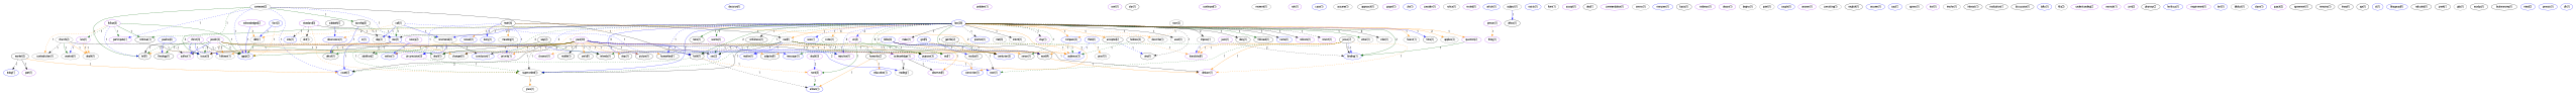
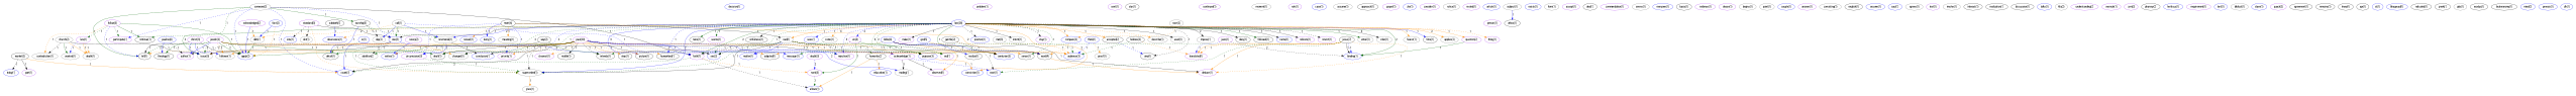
  digraph {
    fontname="Roboto Condensed"
    node [color=purple fontname="Roboto Condensed"]
    edge [color=darkorange fontname="Roboto Condensed" style=solid]
    n1 [label="face(1)"]
    n2 [color=gray40 label="wanted(1)"]
    n3 [color=gray40 label="death(1)"]
    n4 [color=blue label="decision(1)"]
    n5 [label="problem(1)"]
    n6 [color=gray40 label="church(2)"]
    n7 [color=gray40 label="contradiction(1)"]
    n8 [color=gray40 label="issue(5)"]
    n9 [label="cent(1)"]
    n10 [label="standard(3)"]
    n11 [color=gray40 label="dot(1)"]
    n12 [color=blue label="iota(1)"]
    n13 [color=blue label="one(3)"]
    n14 [color=gray40 label="superceded(1)"]
-   n15 [color=black label="faith(7)"]
+   n15 [label="faith(7)"]
    n16 [color=blue label="count(3)"]
    n17 [color=gray40 label="abolition(2)"]
    n18 [label="author(1)"]
    n19 [color=gray40 label="gives(1)"]
    n20 [label="mark(3)"]
    n21 [color=blue label="allows(1)"]
    n22 [color=black label="star(1)"]
    n23 [label="continued(1)"]
    n24 [color=gray40 label="someone(2)"]
    n25 [color=black label="worship(3)"]
    n26 [label="participate(1)"]
    n27 [color=black label="continue(1)"]
    n28 [color=black label="tell(1)"]
    n29 [color=blue label="apply(2)"]
    n30 [color=gray40 label="ceremonial(1)"]
    n31 [color=gray40 label="day(2)"]
    n32 [color=black label="detail(1)"]
    n33 [label="circumcision(3)"]
    n34 [color=blue label="conclusion(1)"]
    n35 [label="person(1)"]
    n36 [color=gray40 label="moment(1)"]
    n37 [label="role(1)"]
    n38 [color=blue label="case(1)"]
    n39 [color=gray40 label="race(2)"]
    n40 [color=blue label="compare(2)"]
    n41 [color=black label="word(4)"]
    n42 [label="deduce(1)"]
    n43 [color=gray40 label="assume(1)"]
    n44 [color=black label="approach(1)"]
    n45 [label="gospel(1)"]
    n46 [color=blue label="cite(1)"]
    n47 [label="follow(3)"]
    n48 [label="consider(1)"]
    n49 [color=gray40 label="notice(1)"]
    n50 [label="rested(1)"]
    n51 [color=blue label="article(1)"]
    n52 [color=gray40 label="subject(1)"]
    n53 [color=black label="athos(1)"]
    n54 [color=blue label="exists(1)"]
    n55 [color=gray40 label="form(1)"]
    n56 [label="accept(1)"]
    n57 [color=black label="deal(1)"]
    n58 [label="commendation(1)"]
    n59 [color=gray40 label="serves(1)"]
    n60 [color=gray40 label="call(1)"]
    n61 [color=blue label="observance(1)"]
    n62 [color=gray40 label="read(1)"]
    n63 [color=black label="sense(1)"]
    n64 [color=blue label="sex(2)"]
    n65 [color=blue label="matter(1)"]
    n66 [color=blue label="purpose(3)"]
    n67 [color=blue label="conviction(1)"]
    n68 [color=blue label="law(28)"]
    n69 [label="stay(1)"]
    n70 [label="sin(4)"]
    n71 [color=gray40 label="describe(1)"]
    n72 [color=gray40 label="used(1)"]
    n73 [color=gray40 label="impose(1)"]
    n74 [color=black label="obey(1)"]
    n75 [color=black label="followed(1)"]
    n76 [label="end(1)"]
    n77 [color=blue label="name(1)"]
    n78 [label="indicate(1)"]
    n79 [color=gray40 label="come(1)"]
    n80 [label="convict(1)"]
    n81 [color=black label="accepted(2)"]
    n82 [color=gray40 label="entail(1)"]
    n83 [color=gray40 label="order(1)"]
    n84 [label="question(2)"]
    n85 [color=gray40 label="fearer(1)"]
    n86 [color=black label="time(1)"]
    n87 [color=gray40 label="applies(2)"]
    n88 [color=black label="picture(1)"]
    n89 [color=black label="humankind(1)"]
    n90 [label="thing(1)"]
    n91 [color=black label="view(1)"]
    n92 [color=gray40 label="changed(1)"]
    n93 [color=black label="none(1)"]
    n94 [label="seems(1)"]
    n95 [color=gray40 label="didn(1)"]
    n96 [label="rejection(1)"]
    n97 [color=black label="sinfulness(1)"]
    n98 [color=blue label="sees(1)"]
    n99 [label="make(1)"]
    n100 [color=blue label="position(1)"]
    n101 [color=gray40 label="intent(1)"]
    n102 [color=blue label="centurion(3)"]
    n103 [color=blue label="binding(1)"]
    n104 [color=black label="hamartia(2)"]
    n105 [color=blue label="education(1)"]
    n106 [color=blue label="everyone(1)"]
    n107 [label="doubt(3)"]
    n108 [color=black label="basis(1)"]
    n109 [label="evidence(1)"]
    n110 [color=black label="matt(6)"]
    n111 [color=blue label="deny(1)"]
    n112 [color=gray40 label="meaning(1)"]
    n113 [label="priority(1)"]
    n114 [color=blue label="reread(1)"]
    n115 [color=blue label="writes(1)"]
    n116 [label="please(1)"]
    n117 [color=black label="market(2)"]
    n118 [label="part(1)"]
    n119 [color=blue label="today(1)"]
    n120 [color=gray40 label="begins(1)"]
    n121 [color=gray40 label="point(1)"]
    n122 [color=blue label="couple(1)"]
    n123 [label="answer(1)"]
    n124 [color=gray40 label="convicting(1)"]
    n125 [color=black label="english(1)"]
    n126 [color=blue label="re(1)"]
    n127 [color=blue label="became(1)"]
    n128 [color=blue label="saul(1)"]
    n129 [color=gray40 label="agrees(1)"]
    n130 [label="text(1)"]
    n131 [color=gray40 label="involve(1)"]
    n132 [color=black label="interact(1)"]
    n133 [color=black label="realization(1)"]
    n134 [color=black label="way(2)"]
    n135 [color=black label="intends(1)"]
    n136 [color=black label="dealt(1)"]
    n137 [color=black label="discussion(1)"]
    n138 [color=blue label="talks(1)"]
    n139 [color=gray40 label="kfu(2)"]
    n140 [label="understanding(2)"]
    n141 [color=blue label="bible(4)"]
    n142 [label="acknowledge(1)"]
    n143 [label="observed(1)"]
    n144 [color=black label="adapted(1)"]
    n145 [color=blue label="east(1)"]
    n146 [color=black label="realize(1)"]
    n147 [color=blue label="message(1)"]
    n148 [color=gray40 label="reading(1)"]
    n149 [label="overrule(1)"]
    n150 [color=blue label="think(1)"]
    n151 [color=gray40 label="proof(1)"]
    n152 [color=blue label="audience(3)"]
    n153 [label="paul(20)"]
    n154 [color=gray40 label="follower(1)"]
    n155 [color=black label="step(1)"]
    n156 [label="clearest(1)"]
    n157 [color=black label="middle(1)"]
-   n158 [color=black label="world(1)"]
    n159 [label="com(2)"]
    n160 [color=black label="pharvey(2)"]
    n161 [color=blue label="leviticus(1)"]
    n162 [color=blue label="pauline(6)"]
    n163 [color=black label="theology(1)"]
    n164 [label="requirement(1)"]
    n165 [color=blue label="lord(1)"]
    n166 [color=gray40 label="biblical(1)"]
    n167 [color=blue label="slave(1)"]
    n168 [label="jewish(2)"]
    n169 [color=blue label="god(5)"]
    n170 [label="quack(2)"]
    n171 [color=black label="hebrew(2)"]
    n172 [label="translated(1)"]
    n173 [color=black label="agreement(1)"]
    n174 [color=blue label="fact(2)"]
    n175 [color=black label="remains(1)"]
    n176 [color=black label="know(1)"]
    n177 [label="christ(3)"]
    n178 [label="acknowledged(2)"]
    n179 [color=black label="apr(1)"]
    n180 [color=blue label="st(1)"]
    n181 [color=blue label="bhagavad(1)"]
    n182 [color=black label="indicated(1)"]
    n183 [color=black label="gentile(2)"]
    n184 [color=black label="sabbath(5)"]
    n185 [color=black label="greek(1)"]
    n186 [color=gray40 label="gita(1)"]
    n187 [color=gray40 label="mat(3)"]
    n188 [label="harvey(2)"]
    n189 [color=black label="exodus(1)"]
    n190 [color=black label="deuteronomy(1)"]
    n191 [color=black label="jesus(7)"]
    n192 [color=blue label="mind(3)"]
    n193 [label="jews(1)"]
    n194 [color=blue label="genesis(1)"]
    n195 [color=blue label="clh(1)"]
    n1 -> n2 [color=blue label=1 style=dashed]
    n1 -> n3 [label=1]
    n1 -> n3 [label=1 style=dashed]
    n6 -> n2 [color=darkgreen label=1]
    n6 -> n3 [label=1]
    n6 -> n7 [color=black label=1 style=dashed]
    n6 -> n8 [color=black label=1]
    n10 -> n11 [color=black label=1 style=dashed]
    n10 -> n12 [color=black label=1 style=dashed]
    n10 -> n13 [color=black label=1]
    n10 -> n14 [label=1 style=dashed]
    n13 -> n8 [label=1]
    n13 -> n14 [color=darkgreen label=1 style=dashed]
    n13 -> n15 [color=blue label=3]
    n13 -> n16 [color=blue label=1]
    n13 -> n17 [color=black label=1 style=dashed]
    n13 -> n18 [color=black label=2 style=dashed]
    n14 -> n19 [label=1]
    n15 -> n16 [color=darkgreen label=2 style=dashed]
    n15 -> n20 [label=1 style=dashed]
    n15 -> n21 [color=black label=1 style=dashed]
    n20 -> n21 [color=darkgreen label=1 style=dashed]
    n24 -> n13 [color=blue label=1 style=dashed]
    n24 -> n15 [color=black label=1]
    n24 -> n16 [color=blue label=1 style=dashed]
    n24 -> n25 [color=darkgreen label=1]
    n24 -> n26 [color=blue label=1 style=dashed]
    n24 -> n27 [color=darkgreen label=1 style=dashed]
    n24 -> n28 [color=darkgreen label=1]
    n24 -> n29 [color=blue label=1 style=dashed]
    n25 -> n30 [color=darkgreen label=1 style=dashed]
    n25 -> n31 [color=black label=1 style=dashed]
    n25 -> n32 [color=blue label=1]
    n30 -> n32 [color=darkgreen label=1 style=dashed]
    n30 -> n33 [color=blue label=1]
    n30 -> n34 [color=black label=1]
    n33 -> n14 [color=darkgreen label=1 style=dashed]
    n39 -> n40 [label=1 style=dashed]
    n40 -> n41 [label=1 style=dashed]
    n41 -> n42 [label=1]
    n47 -> n1 [color=darkgreen label=1 style=dashed]
    n47 -> n7 [label=1 style=dashed]
    n47 -> n26 [color=darkgreen label=1 style=dashed]
    n47 -> n27 [color=darkgreen label=1]
    n47 -> n28 [color=blue label=1 style=dashed]
    n47 -> n29 [color=darkgreen label=1]
    n52 -> n53 [color=blue label=1]
    n60 -> n13 [color=darkgreen label=1]
    n60 -> n15 [color=blue label=1 style=dashed]
    n60 -> n30 [color=blue label=1]
    n60 -> n31 [color=blue label=1]
    n60 -> n61 [label=1 style=dashed]
    n62 -> n14 [color=black label=1]
    n62 -> n14 [color=darkgreen label=1 style=dashed]
    n62 -> n41 [color=darkgreen label=1]
    n62 -> n41 [color=black label=1 style=dashed]
    n62 -> n63 [label=1]
    n62 -> n64 [color=darkgreen label=1 style=dashed]
    n62 -> n64 [color=black label=1 style=dashed]
    n62 -> n65 [color=blue label=1 style=dashed]
    n62 -> n65 [color=blue label=1]
    n62 -> n66 [color=black label=1 style=dashed]
    n62 -> n66 [color=darkgreen label=1 style=dashed]
    n66 -> n67 [label=1]
    n68 -> n8 [color=darkgreen label=2]
    n68 -> n13 [color=black label=1]
    n68 -> n14 [color=blue label=2]
    n68 -> n15 [color=darkgreen label=2]
    n68 -> n17 [color=darkgreen label=2 style=dashed]
    n68 -> n30 [color=blue label=2]
    n68 -> n33 [color=blue label=2 style=dashed]
    n68 -> n40 [label=1]
    n68 -> n62 [label=1]
    n68 -> n63 [color=darkgreen label=1 style=dashed]
    n68 -> n64 [color=darkgreen label=1 style=dashed]
    n68 -> n66 [color=darkgreen label=3 style=dashed]
    n68 -> n67 [label=2]
    n68 -> n69 [color=black label=1 style=dashed]
    n68 -> n70 [color=blue label=2 style=dashed]
    n68 -> n71 [label=1 style=dashed]
    n68 -> n72 [color=black label=1]
    n68 -> n73 [color=black label=2]
    n68 -> n74 [color=black label=1]
    n68 -> n75 [color=darkgreen label=1]
    n68 -> n76 [color=darkgreen label=2 style=dashed]
    n68 -> n77 [color=black label=1]
    n68 -> n78 [color=black label=1]
    n68 -> n79 [label=3 style=dashed]
    n68 -> n80 [color=black label=1 style=dashed]
    n68 -> n81 [label=1]
    n68 -> n82 [color=darkgreen label=1]
    n68 -> n83 [color=black label=3]
    n68 -> n84 [label=1]
    n68 -> n85 [label=1]
    n68 -> n86 [color=blue label=1]
    n68 -> n87 [label=2]
    n68 -> n88 [color=blue label=3]
    n68 -> n89 [color=blue label=1 style=dashed]
-   n35 -> n90 [label=1 style=dashed]
+   n68 -> n90 [label=1 style=dashed]
    n68 -> n91 [color=black label=1 style=dashed]
-   n68 -> n92 [label=1 style=dashed]
+   n68 -> n92 [color=darkgreen label=1 style=dashed]
    n68 -> n93 [color=darkgreen label=1]
    n68 -> n94 [color=darkgreen label=1]
    n68 -> n95 [label=2 style=dashed]
    n68 -> n96 [color=blue label=3 style=dashed]
    n68 -> n97 [color=black label=1 style=dashed]
    n68 -> n98 [color=blue label=1 style=dashed]
    n68 -> n99 [color=black label=1]
    n68 -> n100 [color=black label=1 style=dashed]
    n68 -> n101 [color=black label=1]
    n68 -> n102 [color=darkgreen label=1]
    n68 -> n103 [color=darkgreen label=2]
    n70 -> n15 [color=black label=1 style=dashed]
    n70 -> n20 [color=darkgreen label=1]
    n70 -> n76 [color=darkgreen label=1]
    n70 -> n104 [color=darkgreen label=1 style=dashed]
    n79 -> n96 [color=darkgreen label=1 style=dashed]
    n81 -> n91 [color=blue label=1 style=dashed]
    n84 -> n103 [color=darkgreen label=1]
    n95 -> n29 [color=darkgreen label=1]
    n104 -> n21 [label=1]
    n104 -> n105 [label=1]
    n107 -> n20 [color=blue label=2 style=dashed]
    n110 -> n41 [label=2]
    n110 -> n62 [color=black label=1]
    n110 -> n111 [color=blue label=1]
    n110 -> n112 [label=1]
    n110 -> n113 [color=blue label=1 style=dashed]
    n110 -> n114 [label=1 style=dashed]
    n110 -> n115 [color=blue label=1 style=dashed]
    n117 -> n16 [label=1]
    n117 -> n118 [color=black label=1]
    n117 -> n119 [color=black label=1 style=dashed]
    n126 -> n32 [color=darkgreen label=1 style=dashed]
    n134 -> n135 [color=darkgreen label=1]
    n134 -> n136 [color=black label=1]
    n141 -> n41 [color=blue label=1]
    n141 -> n42 [color=black label=1]
    n141 -> n142 [label=1 style=dashed]
    n141 -> n143 [label=1]
    n141 -> n144 [label=1 style=dashed]
    n141 -> n145 [color=black label=1 style=dashed]
    n141 -> n146 [color=blue label=1]
    n141 -> n147 [color=darkgreen label=1 style=dashed]
    n142 -> n143 [color=black label=1]
    n142 -> n145 [color=blue label=1 style=dashed]
    n142 -> n148 [color=black label=1]
    n150 -> n151 [label=1 style=dashed]
    n150 -> n152 [color=blue label=1 style=dashed]
    n153 -> n8 [color=black label=2]
    n153 -> n14 [color=black label=1 style=dashed]
    n153 -> n16 [color=black label=1]
    n153 -> n28 [label=1 style=dashed]
    n153 -> n29 [color=darkgreen label=1]
    n153 -> n34 [color=black label=1]
    n153 -> n64 [color=black label=1]
    n153 -> n66 [color=black label=1 style=dashed]
    n153 -> n88 [label=1]
    n153 -> n89 [label=1 style=dashed]
    n153 -> n92 [color=black label=1 style=dashed]
    n153 -> n96 [color=blue label=1 style=dashed]
    n153 -> n113 [label=1 style=dashed]
    n153 -> n115 [label=1 style=dashed]
    n153 -> n135 [color=black label=1 style=dashed]
    n153 -> n136 [color=darkgreen label=1]
    n153 -> n142 [color=blue label=1]
    n153 -> n144 [label=1 style=dashed]
    n153 -> n147 [color=blue label=1]
    n153 -> n148 [color=blue label=2]
    n153 -> n152 [label=1 style=dashed]
    n153 -> n154 [label=1]
    n153 -> n155 [label=1 style=dashed]
    n153 -> n156 [label=1 style=dashed]
    n153 -> n157 [color=black label=1]
-   n153 -> n158 [label=1]
    n162 -> n18 [color=black label=1 style=dashed]
    n162 -> n163 [color=blue label=1]
    n168 -> n8 [color=darkgreen label=2 style=dashed]
    n168 -> n18 [color=blue label=1]
    n168 -> n28 [color=darkgreen label=2 style=dashed]
    n168 -> n29 [color=darkgreen label=2]
    n168 -> n92 [label=1]
    n168 -> n102 [color=black label=1]
    n168 -> n136 [color=darkgreen label=1]
    n168 -> n152 [label=1]
    n168 -> n154 [label=2 style=dashed]
    n168 -> n163 [color=darkgreen label=1]
    n169 -> n102 [label=2]
    n171 -> n152 [color=darkgreen label=1 style=dashed]
    n171 -> n172 [label=1 style=dashed]
    n174 -> n29 [label=1 style=dashed]
    n174 -> n95 [color=blue label=1]
    n177 -> n8 [color=blue label=1]
    n177 -> n28 [color=black label=1]
    n177 -> n29 [color=black label=1]
    n177 -> n154 [color=blue label=1]
    n178 -> n29 [color=blue label=1]
    n178 -> n95 [label=1 style=dashed]
    n183 -> n102 [color=black label=1 style=dashed]
    n183 -> n152 [label=1 style=dashed]
    n184 -> n61 [color=blue label=1]
    n187 -> n152 [color=darkgreen label=1 style=dashed]
    n188 -> n115 [color=blue label=1]
    n191 -> n42 [label=1 style=dashed]
    n191 -> n42 [label=1]
    n191 -> n103 [color=blue label=1 style=dashed]
    n191 -> n103 [color=black label=1]
    n191 -> n135 [color=darkgreen label=1 style=dashed]
    n191 -> n145 [color=darkgreen label=1 style=dashed]
    n191 -> n172 [label=1 style=dashed]
    n191 -> n172 [label=1]
    n193 -> n103 [color=black label=2 style=dashed]
    n193 -> n172 [color=blue label=1 style=dashed]
  }
